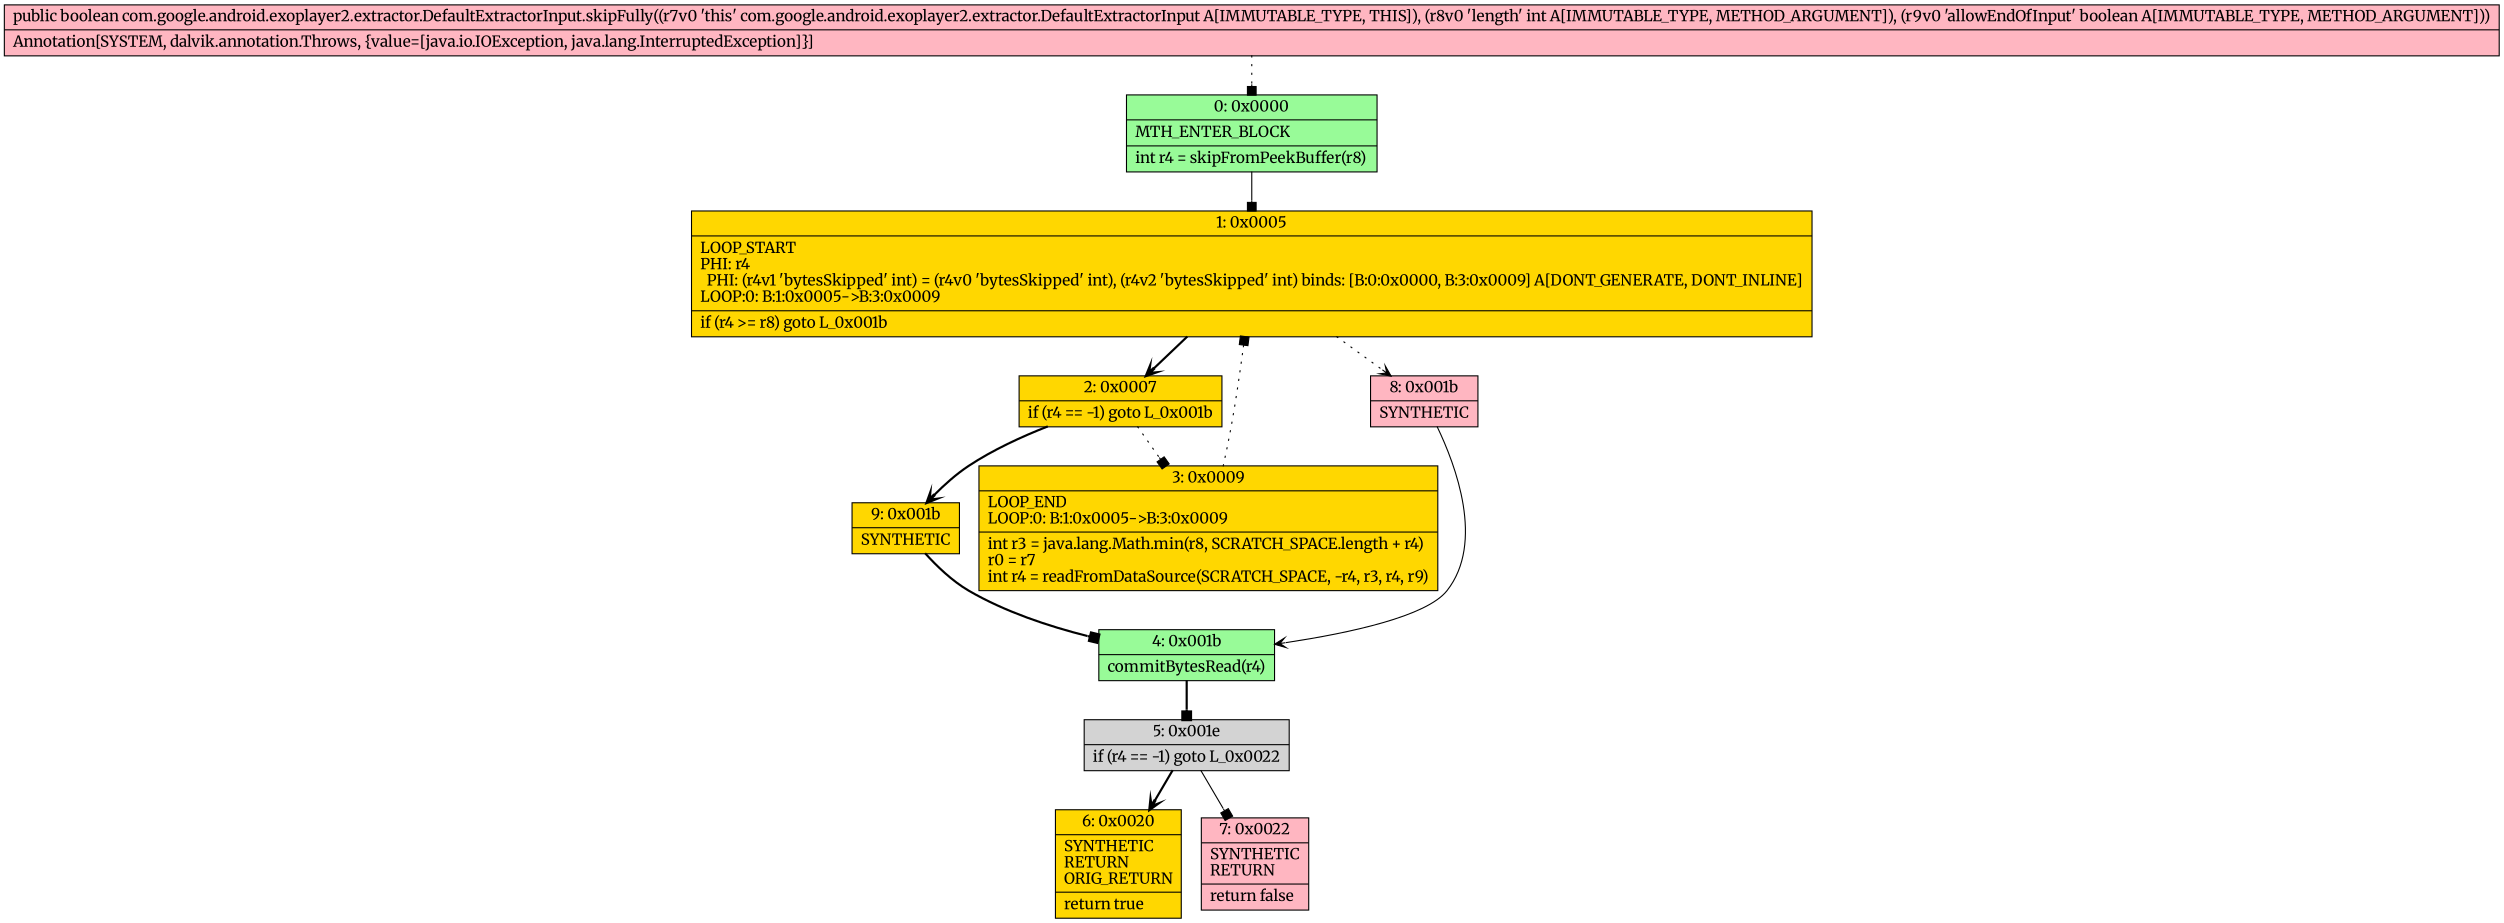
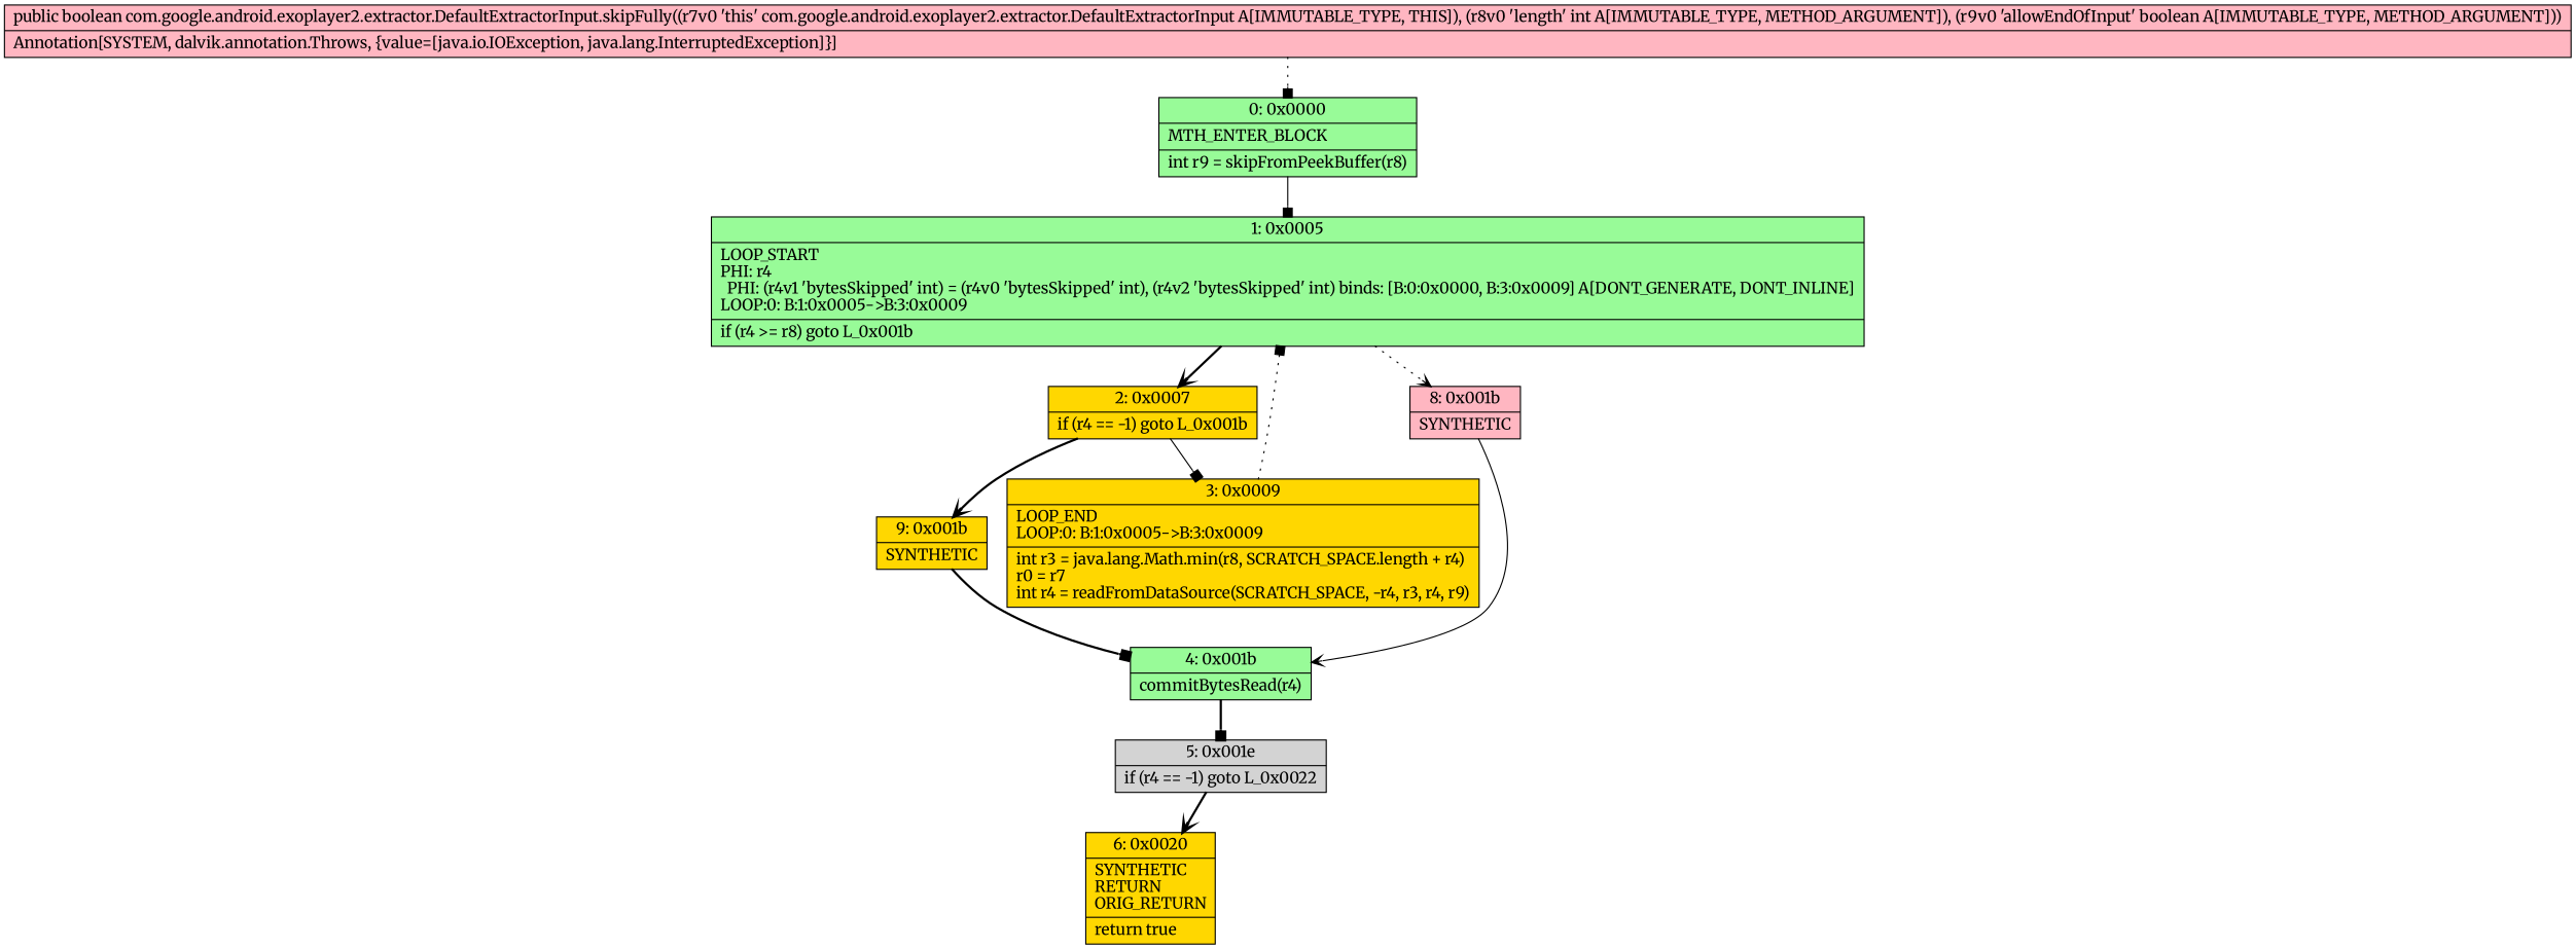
  digraph {
    fontname=Merriweather
    node [fillcolor=gold fontname=Merriweather shape=record style=filled]
    edge [arrowhead=box fontname=Merriweather style=bold]
-   n1 [fillcolor=palegreen label="{0\:\ 0x0000|MTH_ENTER_BLOCK\l|int r4 = skipFromPeekBuffer(r8)\l}"]
-   n2 [label="{1\:\ 0x0005|LOOP_START\lPHI: r4 \l  PHI: (r4v1 'bytesSkipped' int) = (r4v0 'bytesSkipped' int), (r4v2 'bytesSkipped' int) binds: [B:0:0x0000, B:3:0x0009] A[DONT_GENERATE, DONT_INLINE]\lLOOP:0: B:1:0x0005\-\>B:3:0x0009\l|if (r4 \>= r8) goto L_0x001b\l}"]
+   n1 [fillcolor=palegreen label="{0\:\ 0x0000|MTH_ENTER_BLOCK\l|int r9 = skipFromPeekBuffer(r8)\l}"]
+   n2 [fillcolor=palegreen label="{1\:\ 0x0005|LOOP_START\lPHI: r4 \l  PHI: (r4v1 'bytesSkipped' int) = (r4v0 'bytesSkipped' int), (r4v2 'bytesSkipped' int) binds: [B:0:0x0000, B:3:0x0009] A[DONT_GENERATE, DONT_INLINE]\lLOOP:0: B:1:0x0005\-\>B:3:0x0009\l|if (r4 \>= r8) goto L_0x001b\l}"]
    n3 [label="{2\:\ 0x0007|if (r4 == \-1) goto L_0x001b\l}"]
    n4 [fillcolor=lightpink label="{8\:\ 0x001b|SYNTHETIC\l}"]
    n5 [label="{3\:\ 0x0009|LOOP_END\lLOOP:0: B:1:0x0005\-\>B:3:0x0009\l|int r3 = java.lang.Math.min(r8, SCRATCH_SPACE.length + r4)\lr0 = r7\lint r4 = readFromDataSource(SCRATCH_SPACE, \-r4, r3, r4, r9)\l}"]
    n6 [label="{9\:\ 0x001b|SYNTHETIC\l}"]
    n7 [fillcolor=palegreen label="{4\:\ 0x001b|commitBytesRead(r4)\l}"]
    n8 [fillcolor=lightgrey label="{5\:\ 0x001e|if (r4 == \-1) goto L_0x0022\l}"]
    n9 [label="{6\:\ 0x0020|SYNTHETIC\lRETURN\lORIG_RETURN\l|return true\l}"]
-   n10 [fillcolor=lightpink label="{7\:\ 0x0022|SYNTHETIC\lRETURN\l|return false\l}"]
    n11 [fillcolor=lightpink label="{public boolean com.google.android.exoplayer2.extractor.DefaultExtractorInput.skipFully((r7v0 'this' com.google.android.exoplayer2.extractor.DefaultExtractorInput A[IMMUTABLE_TYPE, THIS]), (r8v0 'length' int A[IMMUTABLE_TYPE, METHOD_ARGUMENT]), (r9v0 'allowEndOfInput' boolean A[IMMUTABLE_TYPE, METHOD_ARGUMENT]))  | Annotation[SYSTEM, dalvik.annotation.Throws, \{value=[java.io.IOException, java.lang.InterruptedException]\}]\l}"]
    n1 -> n2 [style=solid]
    n2 -> n3 [arrowhead=vee]
    n2 -> n4 [arrowhead=vee style=dotted]
-   n3 -> n5 [style=dotted]
+   n3 -> n5 [style=solid]
    n3 -> n6 [arrowhead=vee]
    n4 -> n7 [arrowhead=vee style=solid]
    n5 -> n2 [style=dotted]
    n6 -> n7
    n7 -> n8
    n8 -> n9 [arrowhead=vee]
-   n8 -> n10 [style=solid]
    n11 -> n1 [style=dotted]
  }
